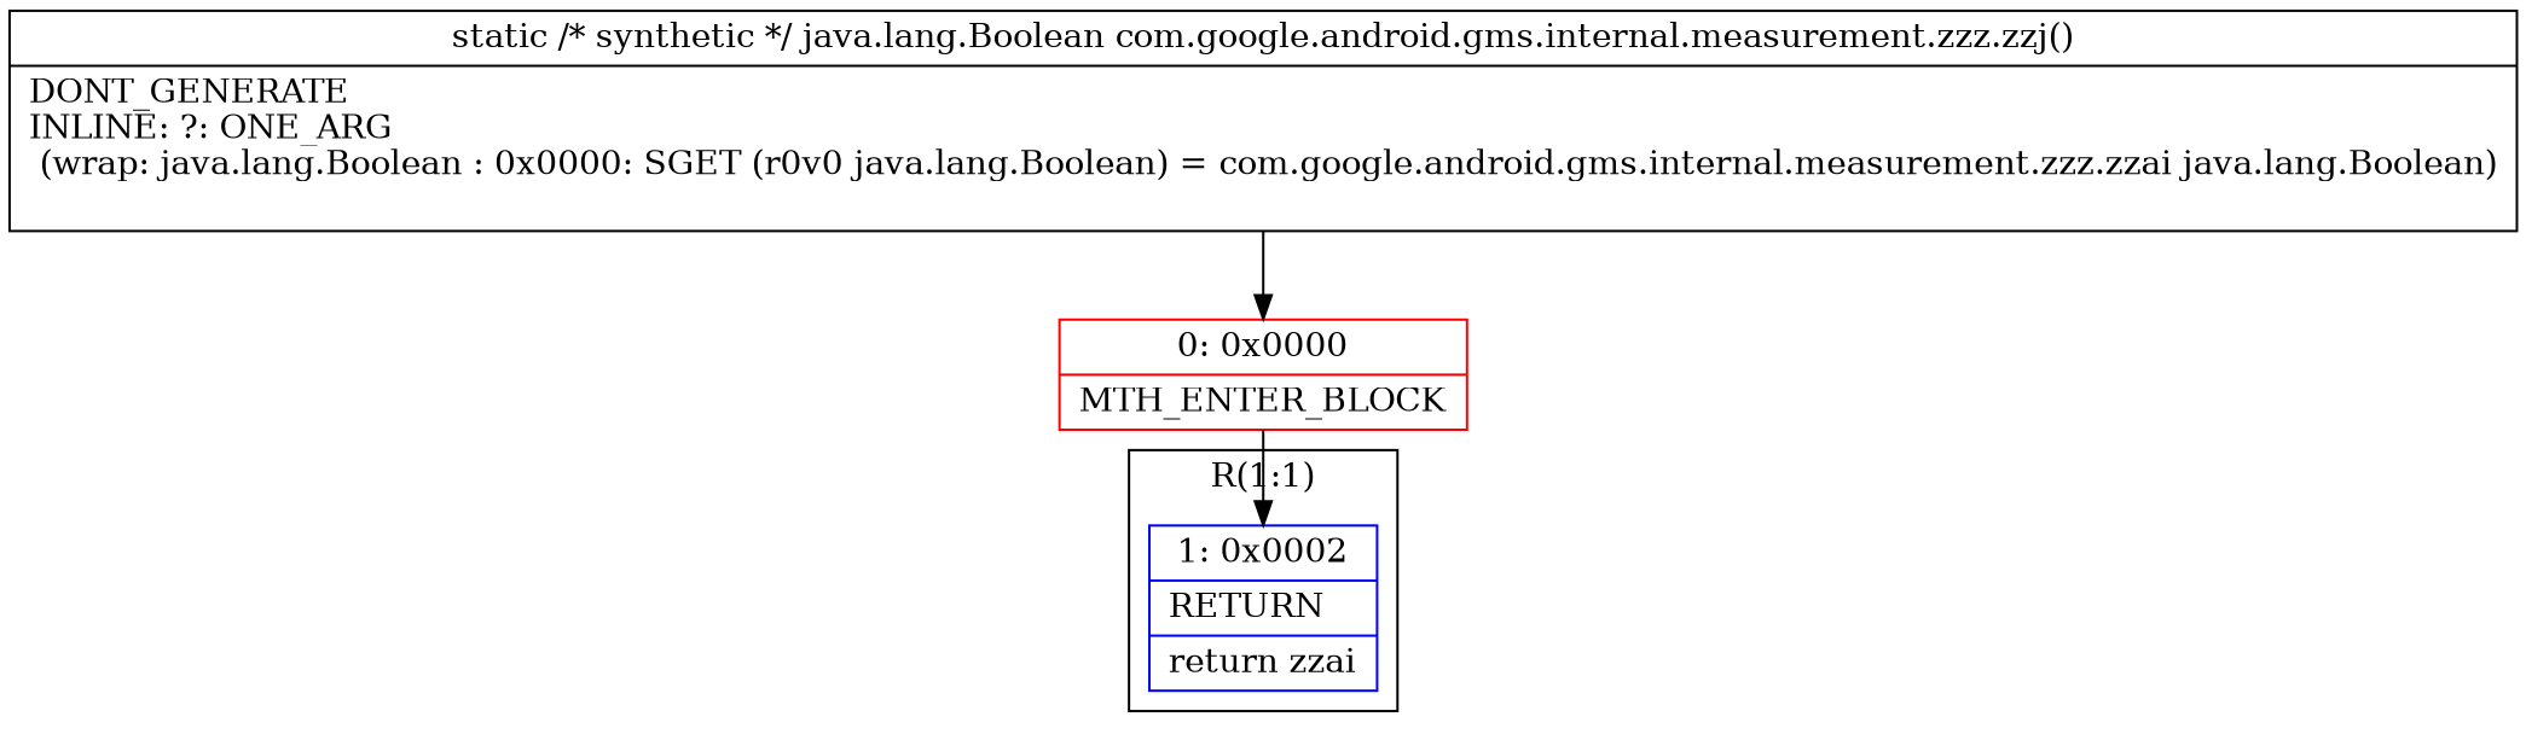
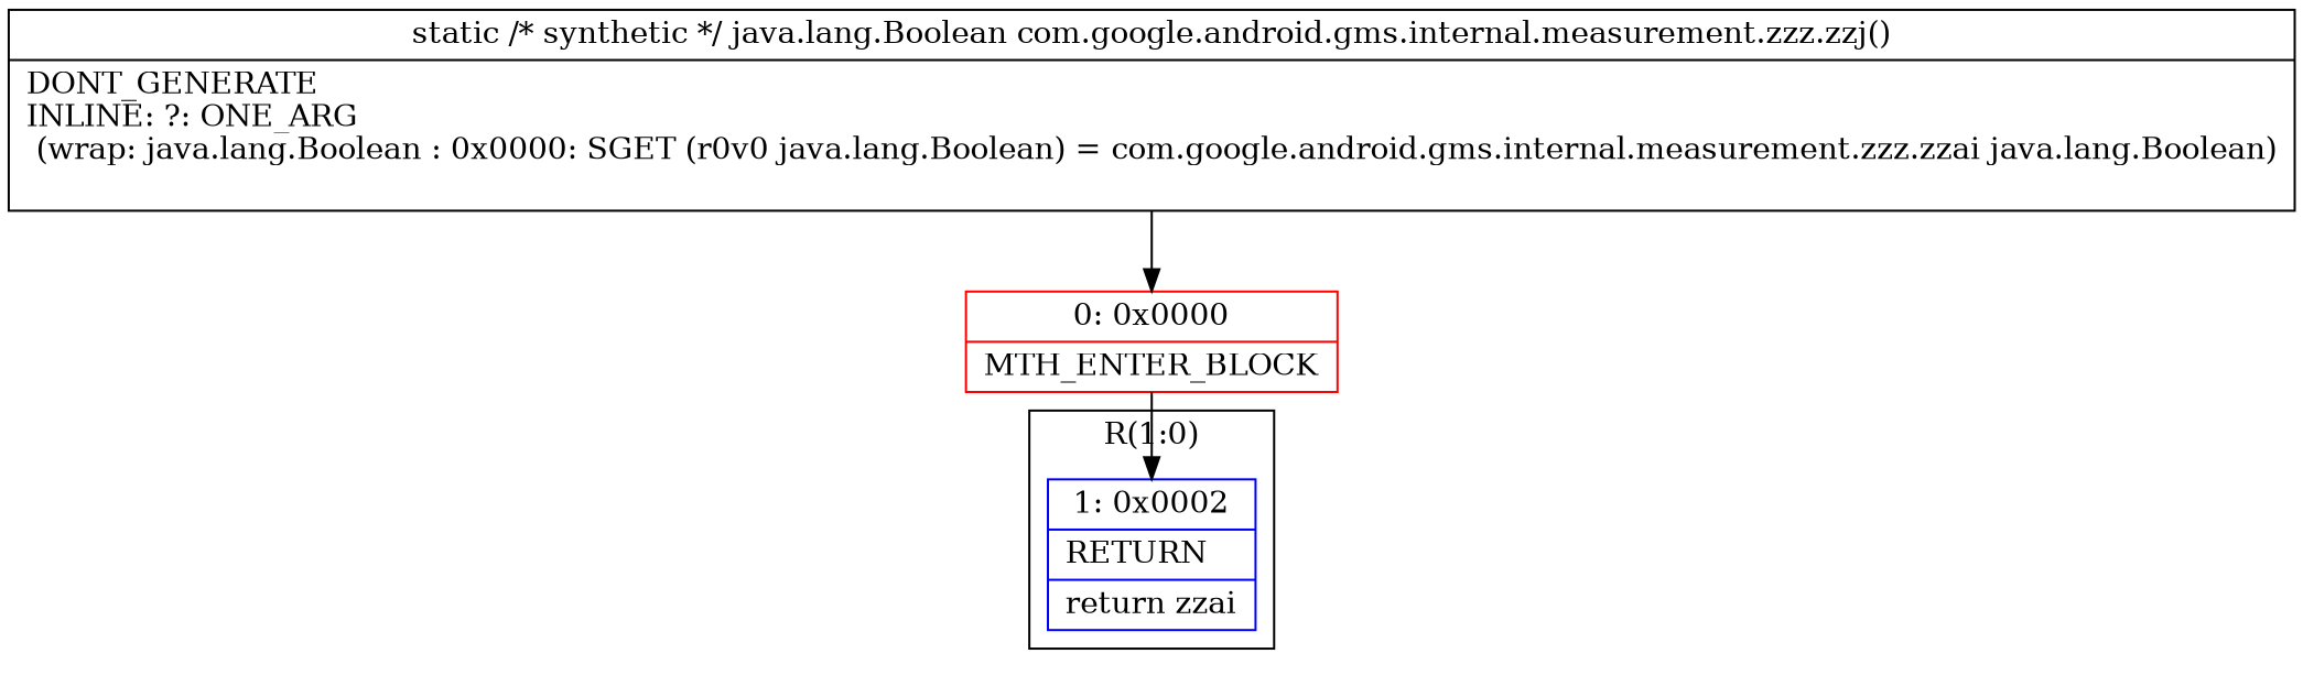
  digraph {
    node [shape=record]
    n1 [color=blue label="{1\:\ 0x0002|RETURN\l|return zzai\l}"]
    n2 [color=red label="{0\:\ 0x0000|MTH_ENTER_BLOCK\l}"]
    n3 [label="{static \/* synthetic *\/ java.lang.Boolean com.google.android.gms.internal.measurement.zzz.zzj()  | DONT_GENERATE\lINLINE: ?: ONE_ARG  \l  (wrap: java.lang.Boolean : 0x0000: SGET  (r0v0 java.lang.Boolean) =  com.google.android.gms.internal.measurement.zzz.zzai java.lang.Boolean)\l\l}"]
    subgraph cluster_1 {
-     label="R(1:1)"
+     label="R(1:0)"
      n1
    }
    n2 -> n1
    n3 -> n2
  }
